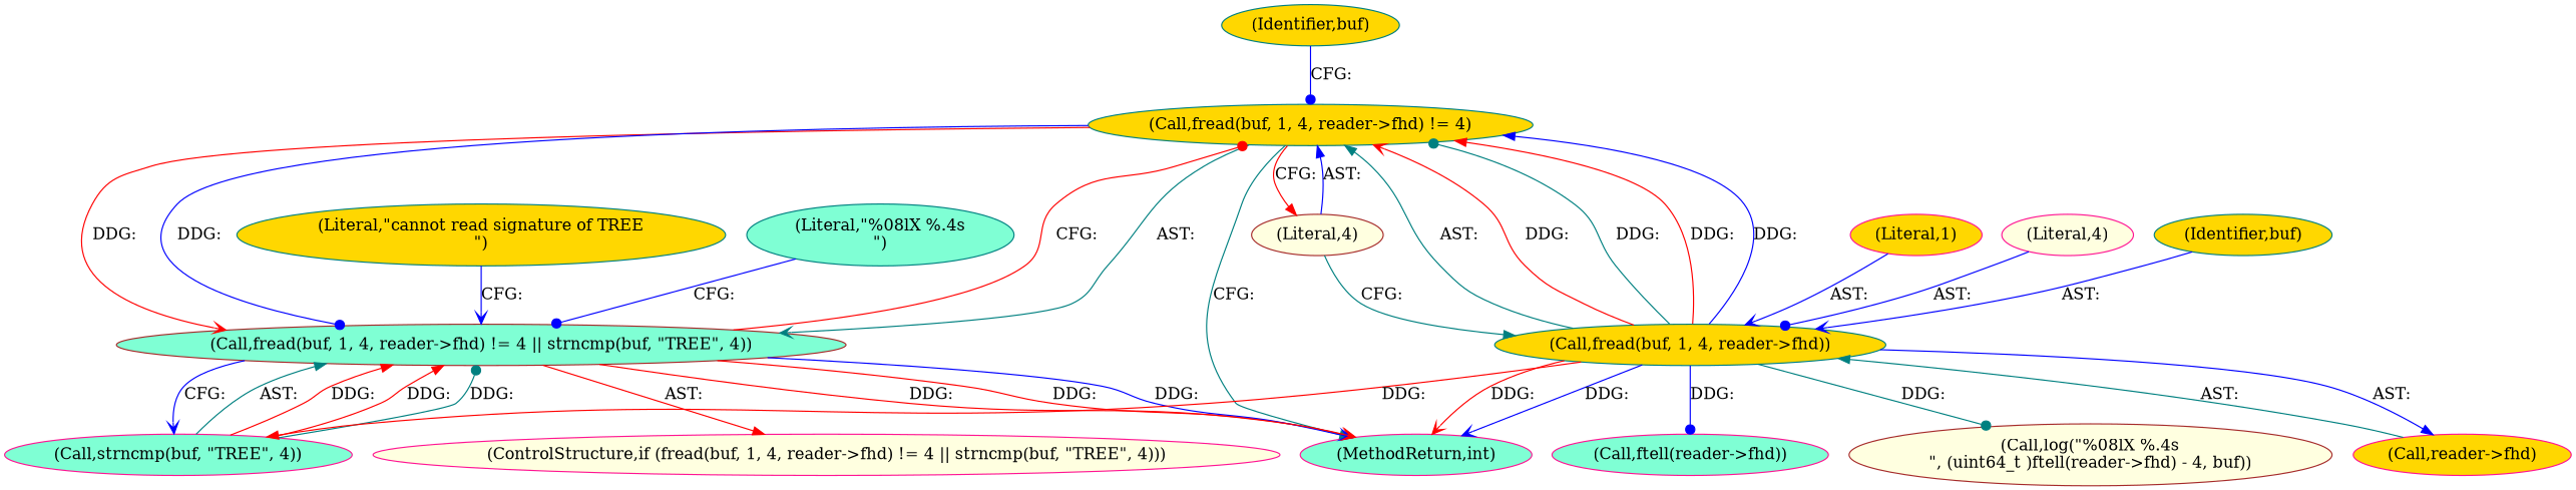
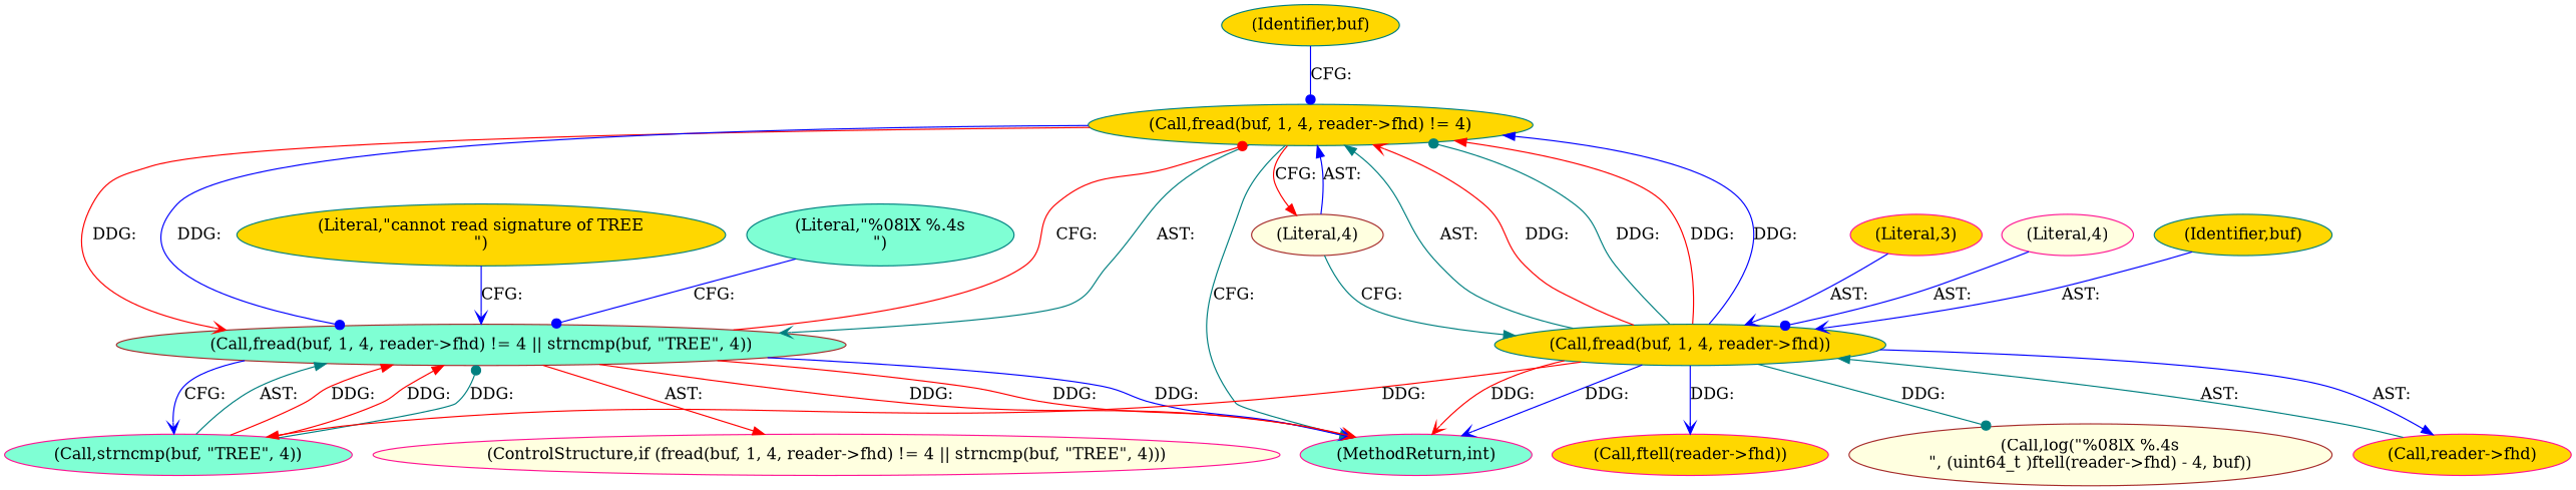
  digraph {
    node [color=deeppink fillcolor=gold style=filled]
    edge [arrowhead=normal color=blue]
    n1 [color=teal label="(Call,fread(buf, 1, 4, reader->fhd) != 4)"]
    n2 [color=brown fillcolor=aquamarine label="(Call,fread(buf, 1, 4, reader->fhd) != 4 || strncmp(buf, \"TREE\", 4))"]
    n3 [fillcolor=aquamarine label="(MethodReturn,int)"]
    n4 [color=brown fillcolor=lightyellow label="(Literal,4)"]
    n5 [fillcolor=aquamarine label="(Call,strncmp(buf, \"TREE\", 4))"]
    n6 [fillcolor=lightyellow label="(ControlStructure,if (fread(buf, 1, 4, reader->fhd) != 4 || strncmp(buf, \"TREE\", 4)))"]
    n7 [color=teal label="(Call,fread(buf, 1, 4, reader->fhd))"]
    n8 [color=brown fillcolor=lightyellow label="(Call,log(\"%08lX %.4s\n\", (uint64_t )ftell(reader->fhd) - 4, buf))"]
    n9 [label="(Call,reader->fhd)"]
-   n10 [fillcolor=aquamarine label="(Call,ftell(reader->fhd))"]
-   n11 [label="(Literal,1)"]
+   n10 [label="(Call,ftell(reader->fhd))"]
+   n11 [label="(Literal,3)"]
    n12 [color=teal label="(Literal,\"cannot read signature of TREE\n\")"]
    n13 [color=teal label="(Identifier,buf)"]
    n14 [fillcolor=lightyellow label="(Literal,4)"]
    n15 [color=teal fillcolor=aquamarine label="(Literal,\"%08lX %.4s\n\")"]
    n16 [color=teal label="(Identifier,buf)"]
    n1 -> n2 [arrowhead=vee color=teal label="AST: "]
    n1 -> n2 [arrowhead=vee color=red label="DDG: "]
    n1 -> n2 [arrowhead=dot label="DDG: "]
    n1 -> n3 [color=teal label="CFG: "]
    n1 -> n4 [color=red label="CFG: "]
    n2 -> n1 [arrowhead=dot color=red label="CFG: "]
    n2 -> n3 [arrowhead=vee color=red label="DDG: "]
    n2 -> n3 [arrowhead=vee label="DDG: "]
    n2 -> n3 [arrowhead=vee color=red label="DDG: "]
    n2 -> n5 [arrowhead=vee label="CFG: "]
    n2 -> n6 [color=red label="AST: "]
    n4 -> n1 [label="AST: "]
    n4 -> n7 [color=teal label="CFG: "]
    n5 -> n2 [color=teal label="AST: "]
    n5 -> n2 [color=red label="DDG: "]
    n5 -> n2 [color=red label="DDG: "]
    n5 -> n2 [arrowhead=dot color=teal label="DDG: "]
    n7 -> n1 [color=teal label="AST: "]
    n7 -> n1 [arrowhead=vee color=red label="DDG: "]
    n7 -> n1 [arrowhead=dot color=teal label="DDG: "]
    n7 -> n1 [color=red label="DDG: "]
    n7 -> n1 [label="DDG: "]
    n7 -> n3 [arrowhead=vee label="DDG: "]
    n7 -> n3 [arrowhead=vee color=red label="DDG: "]
    n7 -> n5 [color=red label="DDG: "]
    n7 -> n8 [arrowhead=dot color=teal label="DDG: "]
    n7 -> n9 [label="AST: "]
-   n7 -> n10 [arrowhead=dot label="DDG: "]
+   n7 -> n10 [arrowhead=vee label="DDG: "]
    n9 -> n7 [color=teal label="AST: "]
    n11 -> n7 [arrowhead=vee label="AST: "]
    n12 -> n2 [arrowhead=vee label="CFG: "]
    n13 -> n1 [arrowhead=dot label="CFG: "]
    n14 -> n7 [arrowhead=dot label="AST: "]
    n15 -> n2 [arrowhead=dot label="CFG: "]
    n16 -> n7 [arrowhead=vee label="AST: "]
  }
